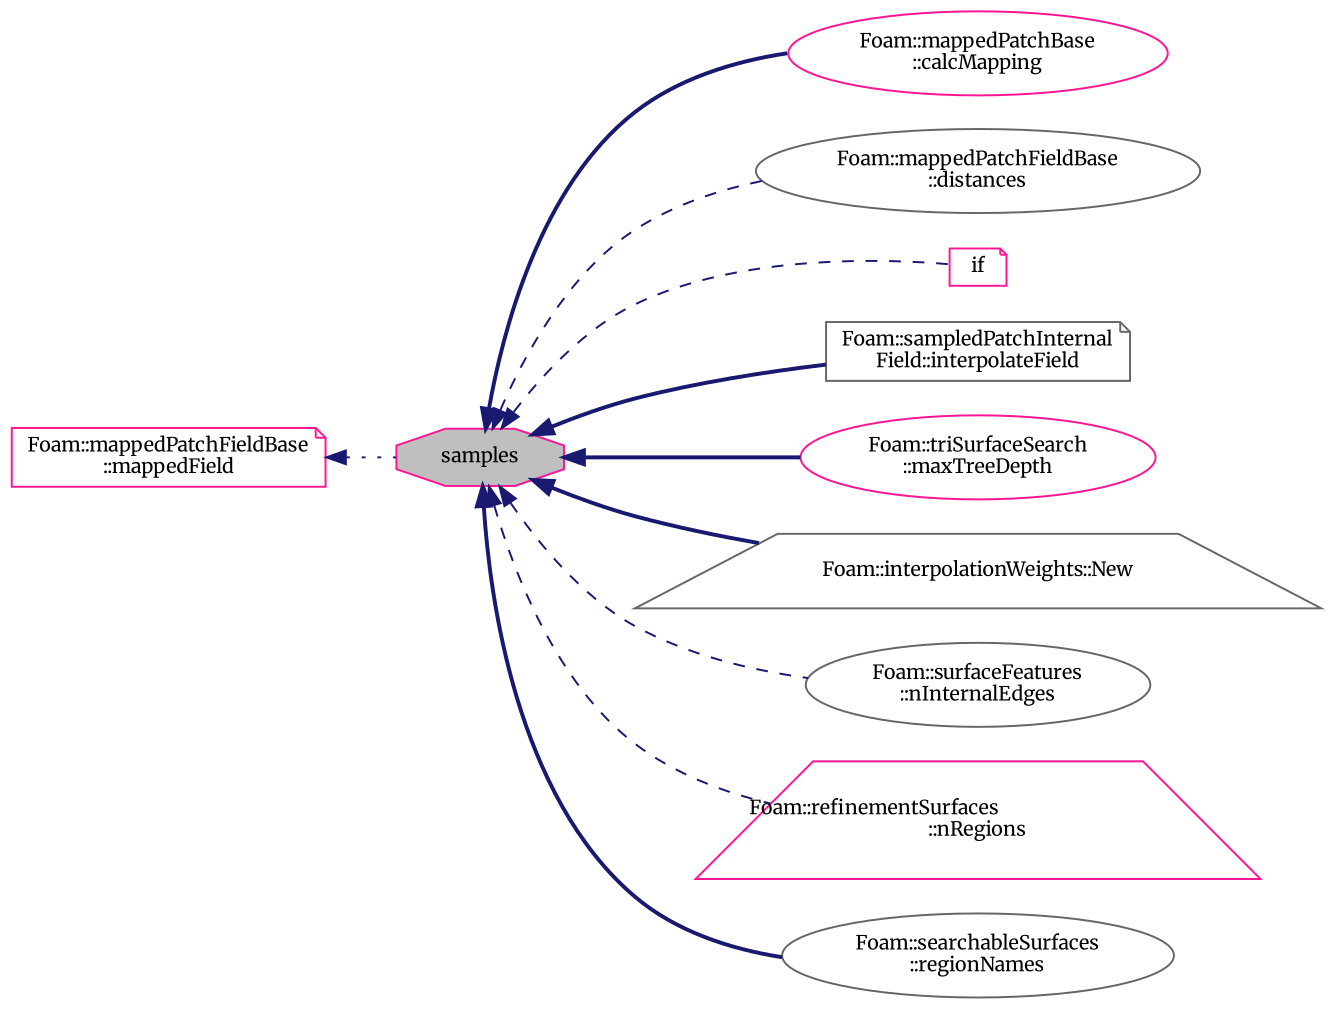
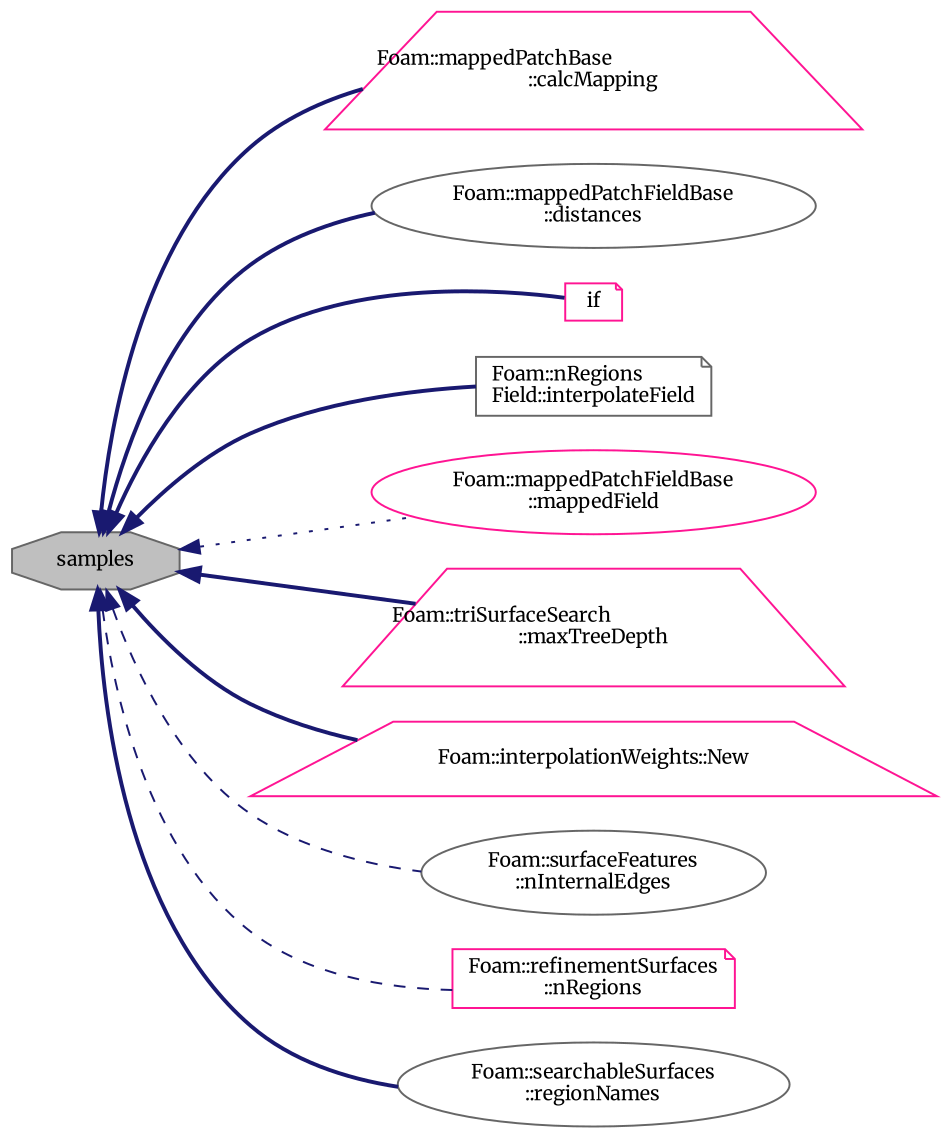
  digraph {
    fontname=Merriweather
    rankdir=LR
    node [color=deeppink fontname=Merriweather fontsize=10 shape=ellipse]
    edge [color=midnightblue dir=back fontname=Merriweather fontsize=10 labelfontname=FreeSans labelfontsize=10 style=bold]
-   n1 [fillcolor=grey75 fontcolor=black height=0.2 label=samples shape=octagon style=filled width=0.4]
-   n2 [height=0.2 label="Foam::mappedPatchBase\l::calcMapping" width=0.4]
+   n1 [color=gray40 fillcolor=grey75 fontcolor=black height=0.2 label=samples shape=octagon style=filled width=0.4]
+   n2 [height=0.2 label="Foam::mappedPatchBase\l::calcMapping" shape=trapezium width=0.4]
    n3 [color=gray40 height=0.2 label="Foam::mappedPatchFieldBase\l::distances" width=0.4]
    n4 [height=0.2 label=if shape=note width=0.4]
-   n5 [color=gray40 height=0.2 label="Foam::sampledPatchInternal\lField::interpolateField" shape=note width=0.4]
-   n6 [height=0.2 label="Foam::mappedPatchFieldBase\l::mappedField" shape=note width=0.4]
-   n7 [height=0.2 label="Foam::triSurfaceSearch\l::maxTreeDepth" width=0.4]
-   n8 [color=gray40 height=0.2 label="Foam::interpolationWeights::New" shape=trapezium width=0.4]
+   n5 [color=gray40 height=0.2 label="Foam::nRegions\lField::interpolateField" shape=note width=0.4]
+   n6 [height=0.2 label="Foam::mappedPatchFieldBase\l::mappedField" width=0.4]
+   n7 [height=0.2 label="Foam::triSurfaceSearch\l::maxTreeDepth" shape=trapezium width=0.4]
+   n8 [height=0.2 label="Foam::interpolationWeights::New" shape=trapezium width=0.4]
    n9 [color=gray40 height=0.2 label="Foam::surfaceFeatures\l::nInternalEdges" width=0.4]
-   n10 [height=0.2 label="Foam::refinementSurfaces\l::nRegions" shape=trapezium width=0.4]
+   n10 [height=0.2 label="Foam::refinementSurfaces\l::nRegions" shape=note width=0.4]
    n11 [color=gray40 height=0.2 label="Foam::searchableSurfaces\l::regionNames" width=0.4]
    n1 -> n2
-   n1 -> n3 [style=dashed]
-   n1 -> n4 [style=dashed]
+   n1 -> n3
+   n1 -> n4
    n1 -> n5
-   n6 -> n1 [style=dotted]
+   n1 -> n6 [style=dotted]
    n1 -> n7
    n1 -> n8
    n1 -> n9 [style=dashed]
    n1 -> n10 [style=dashed]
    n1 -> n11
  }
